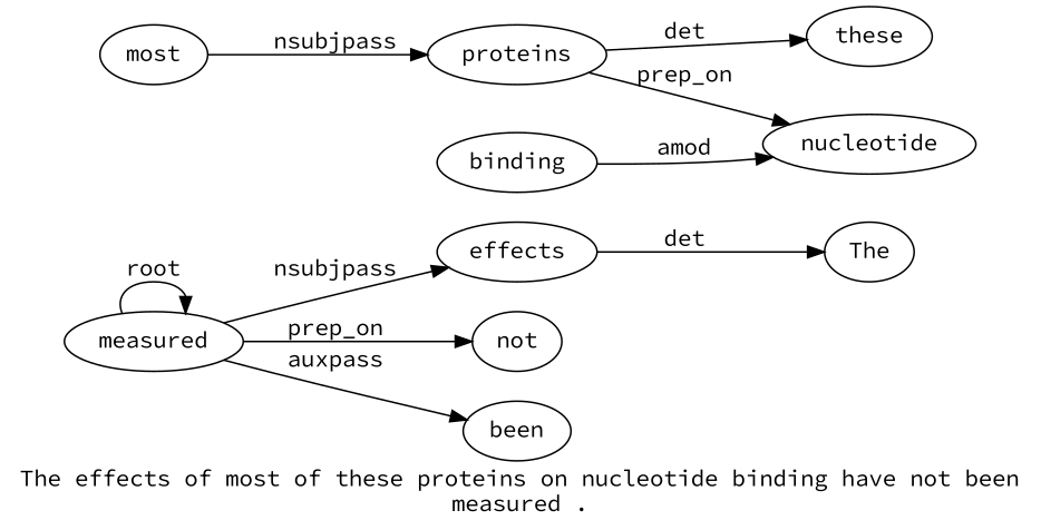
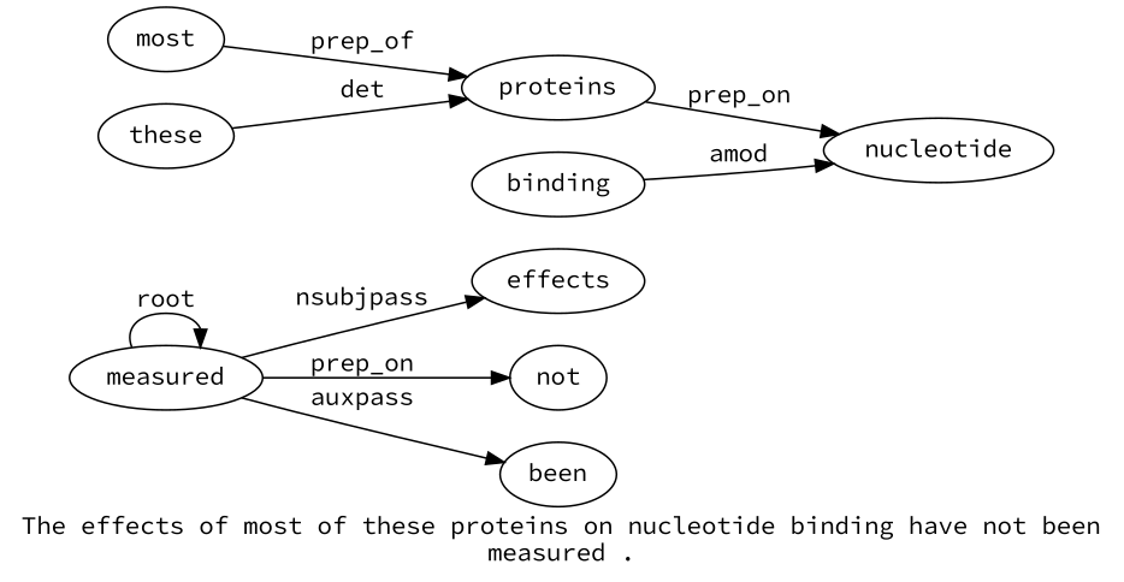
  digraph {
    fontname="Source Code Pro"
    label="The effects of most of these proteins on nucleotide binding have not been\nmeasured ."
    rankdir=LR
    node [fillcolor=white fontname="Source Code Pro" style=filled]
    edge [fontname="Source Code Pro"]
    n1 [label=effects]
-   n2 [label=The]
    n3 [label=most]
    n4 [label=proteins]
    n5 [label=measured]
    n6 [label=not]
    n7 [label=been]
    n8 [label=these]
    n9 [label=nucleotide]
    n10 [label=binding]
-   n1 -> n2 [label=det]
-   n3 -> n4 [label=nsubjpass]
-   n4 -> n8 [label=det]
+   n3 -> n4 [label=prep_of]
+   n8 -> n4 [label=det]
    n4 -> n9 [label=prep_on]
    n5 -> n1 [label=nsubjpass]
    n5 -> n5 [label=root]
    n5 -> n6 [label=prep_on]
    n5 -> n7 [label=auxpass]
    n10 -> n9 [label=amod]
  }
